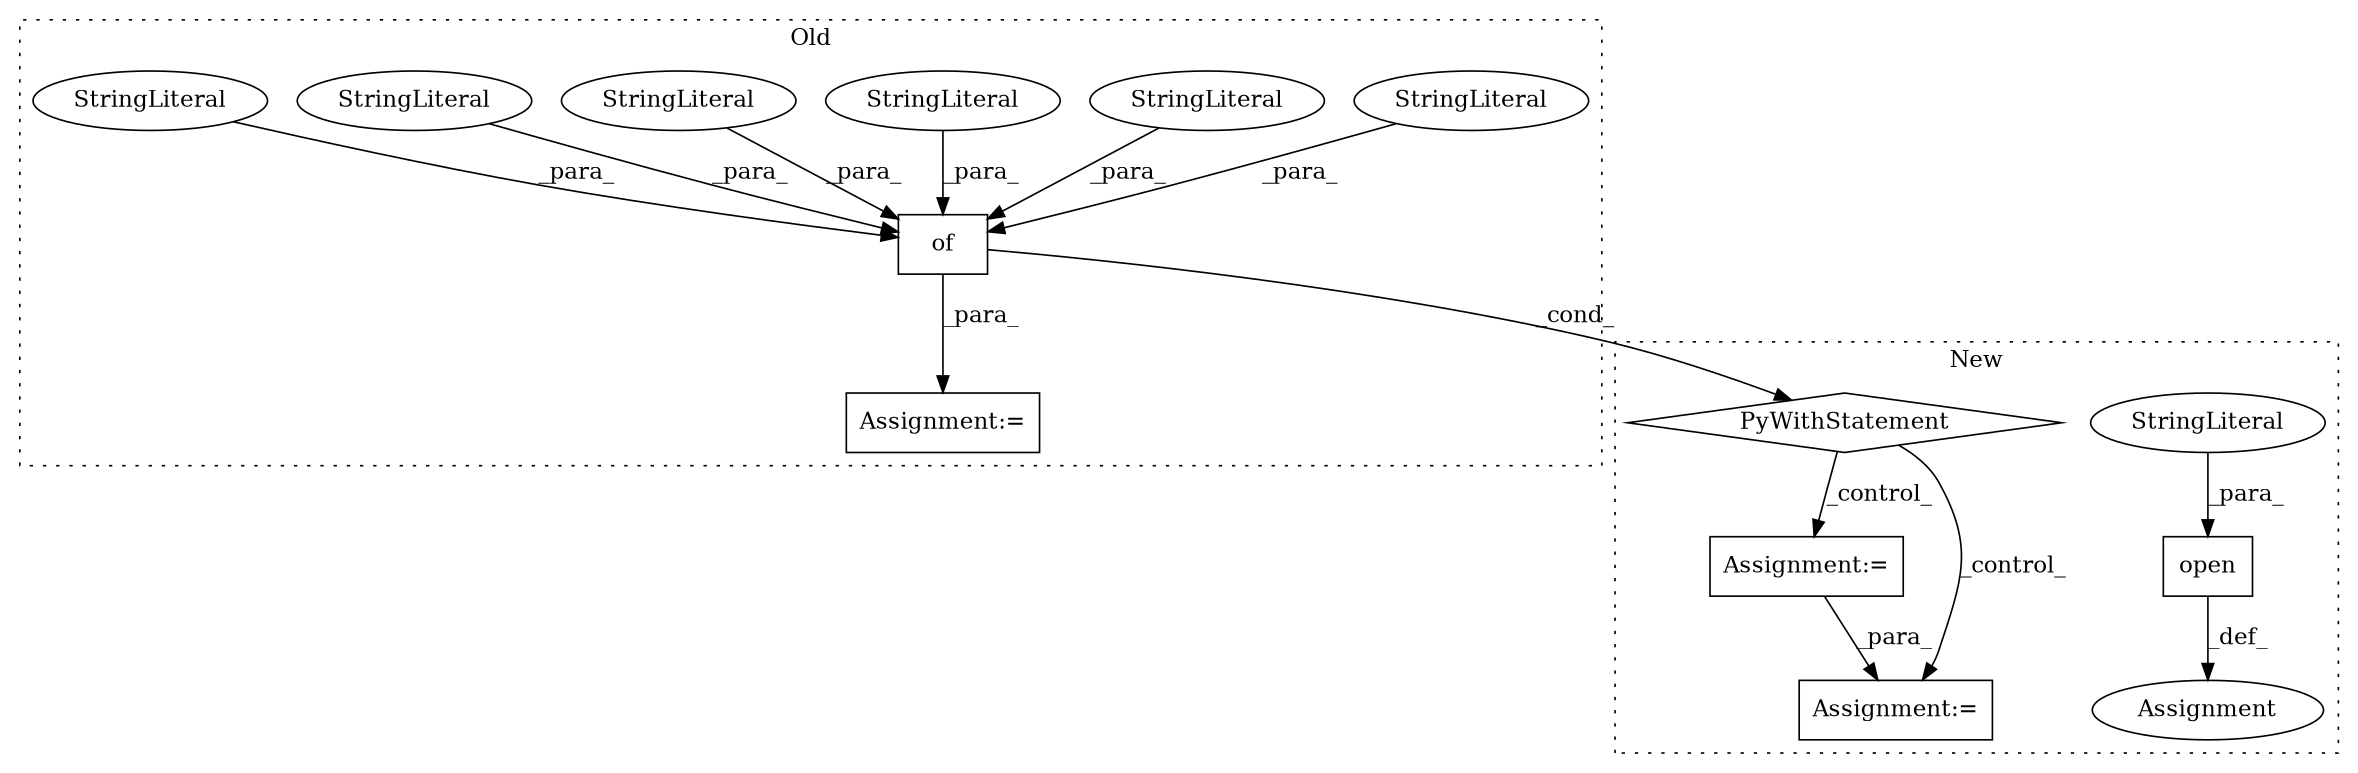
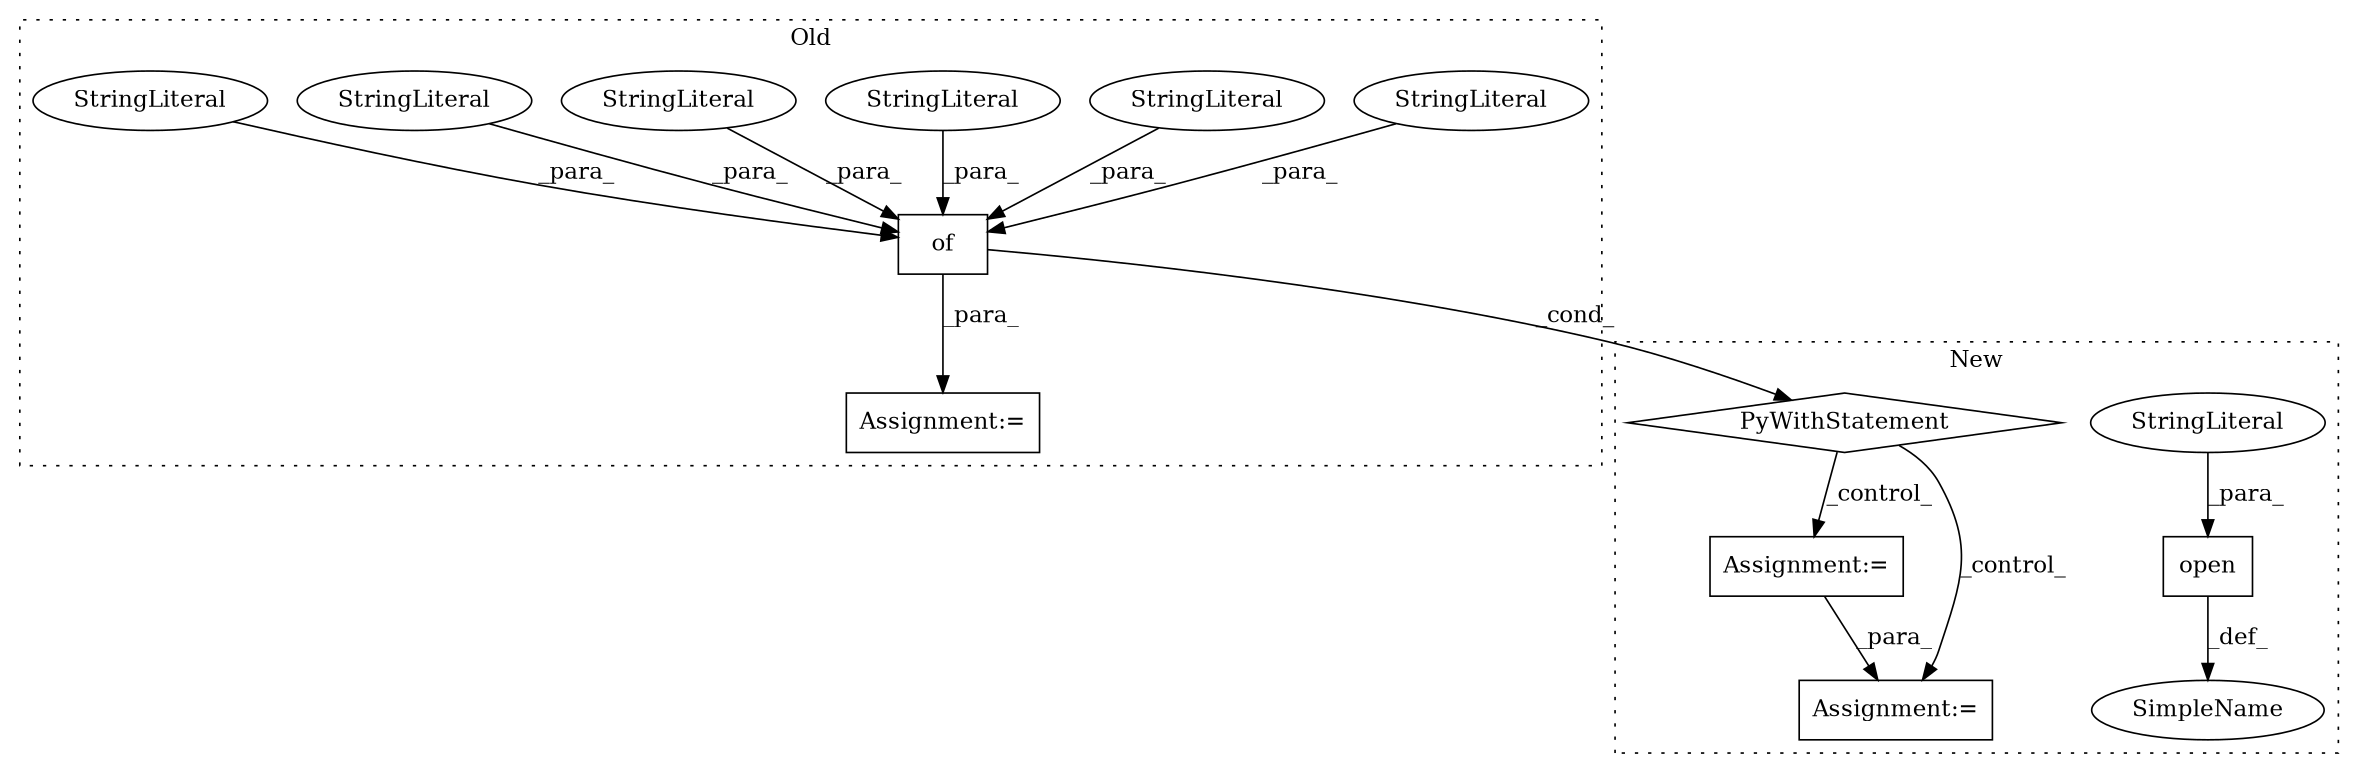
  digraph {
    node [a=45 l=6 shape=ellipse]
    n1 [a=32 l="3,1" label=of s="16378,16455" shape=box]
    n2 [label=StringLiteral s=16404]
    n3 [l=14 label=StringLiteral s=16416]
    n4 [l=5 label=StringLiteral s=16394]
    n5 [l=5 label=StringLiteral s=16388]
    n6 [a=7 l=1 label="Assignment:=" s=16373 shape=box]
    n7 [label=StringLiteral s=16381]
    n8 [label=StringLiteral s=16444]
    n9 [a=32 l="5,1" label=open s="11150,11162" shape=box]
    n10 [l=3 label=StringLiteral s=11159]
    n11 [a=104 l="10,2" label=PyWithStatement s="11140,11163" shape=diamond]
    n12 [a=7 l=7 label="Assignment:=" s=11180 shape=box]
-   n13 [a=42 label=Assignment l=""]
+   n13 [a=42 label=SimpleName l=""]
    n14 [a=7 l=1 label="Assignment:=" s=11201 shape=box]
    subgraph cluster_1 {
      label=Old
      style=dotted
      n1
      n2
      n3
      n4
      n5
      n6
      n7
      n8
    }
    subgraph cluster_2 {
      label=New
      style=dotted
      n9
      n10
      n11
      n12
      n13
      n14
    }
    n1 -> n6 [label=_para_]
    n1 -> n11 [label=_cond_]
    n2 -> n1 [label=_para_]
    n3 -> n1 [label=_para_]
    n4 -> n1 [label=_para_]
    n5 -> n1 [label=_para_]
    n7 -> n1 [label=_para_]
    n8 -> n1 [label=_para_]
    n9 -> n13 [label=_def_]
    n10 -> n9 [label=_para_]
    n11 -> n12 [label=_control_]
    n11 -> n14 [label=_control_]
    n12 -> n14 [label=_para_]
  }
